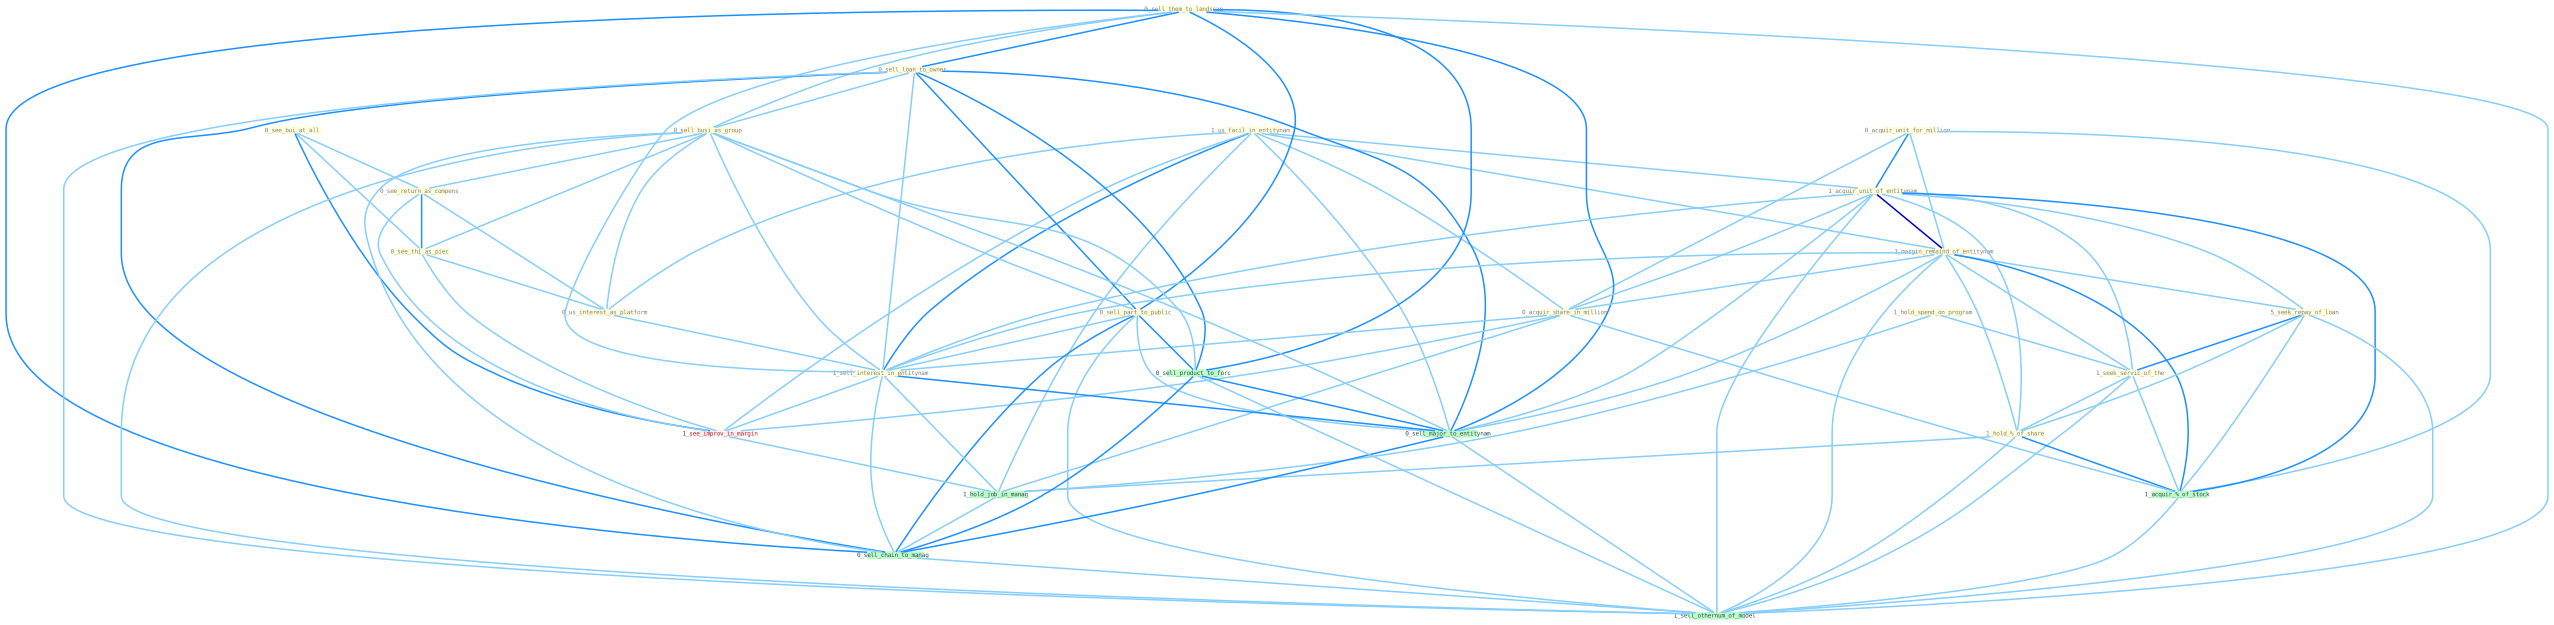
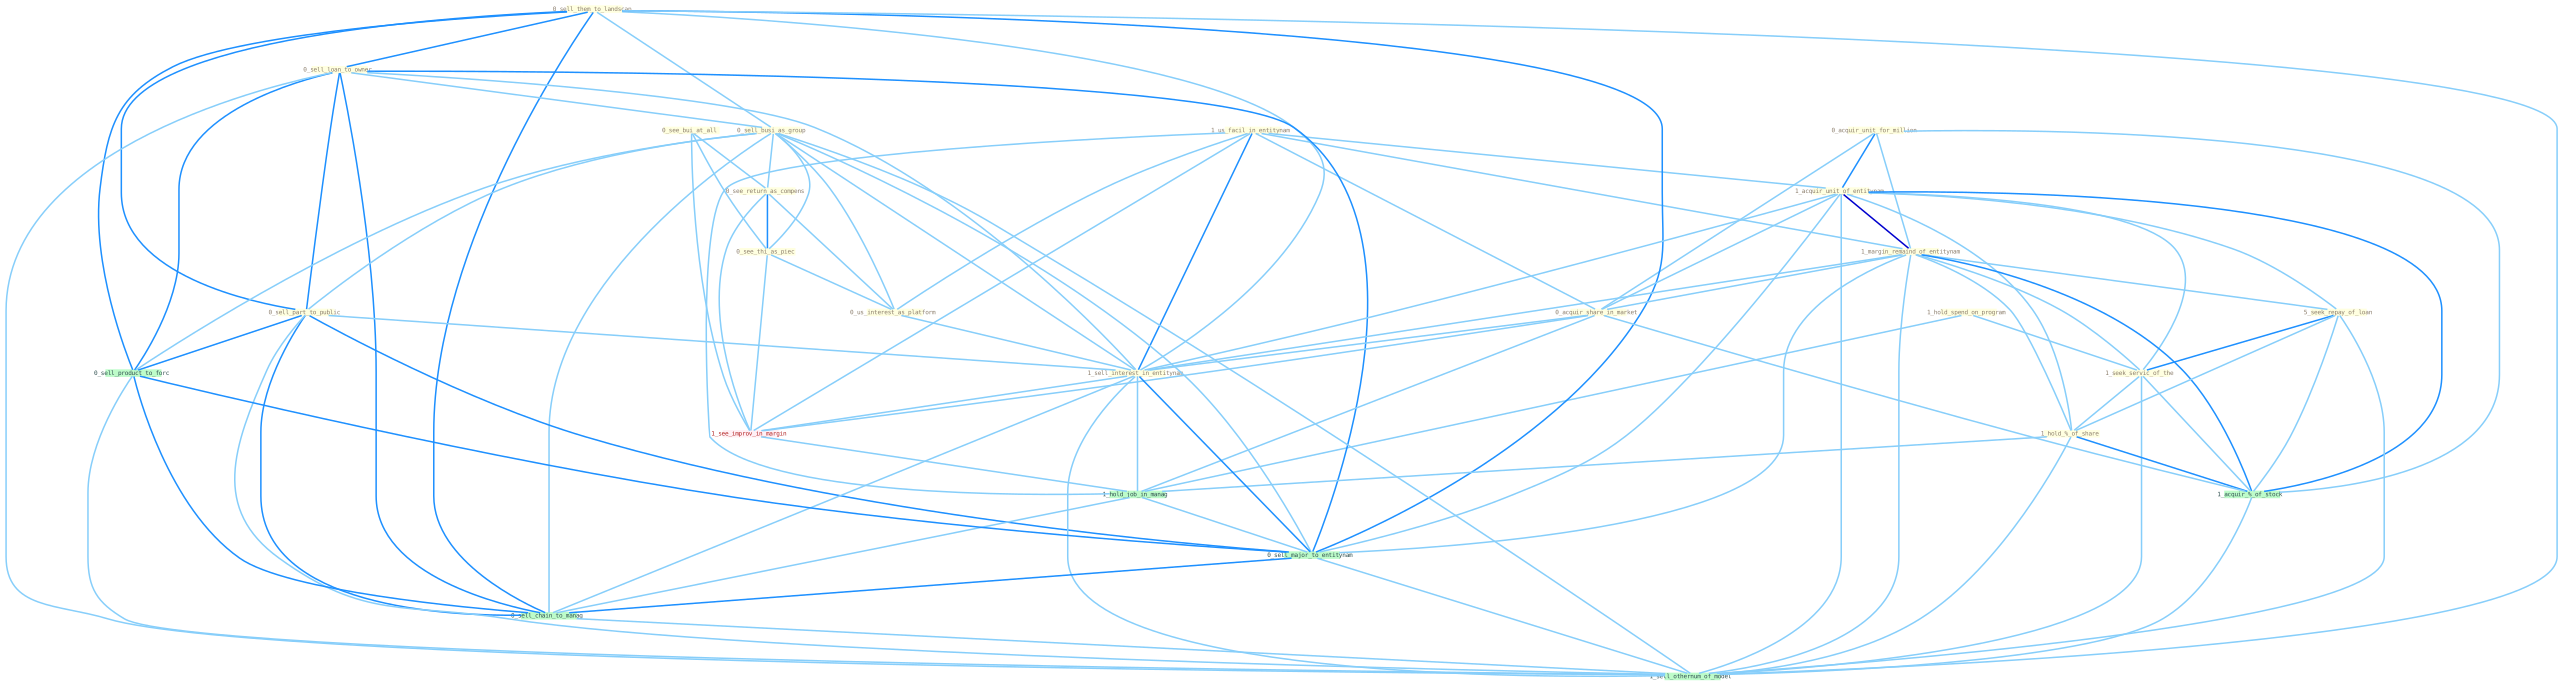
  graph {
    fontname="DejaVu Sans Mono"
    node [color="#ffffe0" fixedsize=true fontcolor="#8b7d6b" fontname="DejaVu Sans Mono" fontsize=4 shape=polygon style=filled]
    edge [color="#87cefa" fontname="DejaVu Sans Mono" w=1]
    "1_us_facil_in_entitynam " [height=.06 width=.5]
    "1_hold_spend_on_program " [height=.06 width=.5]
    "0_acquir_unit_for_million " [height=.06 width=.5]
    "0_sell_them_to_landscap " [height=.06 width=.5]
    "0_sell_loan_to_owner " [height=.06 width=.5]
    "1_acquir_unit_of_entitynam " [height=.06 width=.5]
    n7 [height=.06 label="1_margin_remaind_of_entitynam" width=.5]
    n8 [height=.06 label="5_seek_repay_of_loan" width=.5]
    "0_see_bui_at_all " [height=.06 width=.5]
    "0_sell_busi_as_group " [height=.06 width=.5]
    "1_seek_servic_of_the " [height=.06 width=.5]
    "0_see_return_as_compens " [height=.06 width=.5]
    "0_see_thi_as_piec " [height=.06 width=.5]
    "1_hold_%_of_share " [height=.06 width=.5]
-   "0_acquir_share_in_market " [height=.06 width=.5 label="0_acquir_share_in_million"]
+   "0_acquir_share_in_market " [height=.06 width=.5]
    "0_us_interest_as_platform " [height=.06 width=.5]
    "0_sell_part_to_public " [height=.06 width=.5]
    "1_sell_interest_in_entitynam " [height=.06 width=.5]
    "1_see_improv_in_margin " [color="#fff0f5" fontcolor="#b22222" height=.06 width=.5]
    "1_hold_job_in_manag " [color="#BDFCC9" fontcolor="#2f4f4f" height=.06 width=.5]
    "0_sell_major_to_entitynam " [color="#BDFCC9" fontcolor="#2f4f4f" height=.06 width=.5]
    "1_acquir_%_of_stock " [color="#BDFCC9" fontcolor="#2f4f4f" height=.06 width=.5]
    "0_sell_product_to_forc " [color="#BDFCC9" fontcolor="#2f4f4f" height=.06 width=.5]
    "0_sell_chain_to_manag " [color="#BDFCC9" fontcolor="#2f4f4f" height=.06 width=.5]
    "1_sell_othernum_of_model " [color="#BDFCC9" fontcolor="#2f4f4f" height=.06 width=.5]
    subgraph sub_1 {
      "1_us_facil_in_entitynam "
      "1_hold_spend_on_program "
      "0_acquir_unit_for_million "
      "0_sell_them_to_landscap "
      "0_sell_loan_to_owner "
      "1_acquir_unit_of_entitynam "
      n7
      n8
      "0_see_bui_at_all "
      "0_sell_busi_as_group "
      "1_seek_servic_of_the "
      "0_see_return_as_compens "
      "0_see_thi_as_piec "
      "1_hold_%_of_share "
      "0_acquir_share_in_market "
      "0_us_interest_as_platform "
      "0_sell_part_to_public "
      "1_sell_interest_in_entitynam "
    }
    subgraph sub_2 {
      "1_see_improv_in_margin "
    }
    "1_us_facil_in_entitynam " -- "1_acquir_unit_of_entitynam "
    "1_us_facil_in_entitynam " -- n7
    "1_us_facil_in_entitynam " -- "0_acquir_share_in_market "
    "1_us_facil_in_entitynam " -- "0_us_interest_as_platform "
    "1_us_facil_in_entitynam " -- "1_sell_interest_in_entitynam " [color="#1e90ff" w=2]
    "1_us_facil_in_entitynam " -- "1_see_improv_in_margin "
    "1_us_facil_in_entitynam " -- "1_hold_job_in_manag "
-   "1_us_facil_in_entitynam " -- "0_sell_major_to_entitynam "
+   "1_hold_job_in_manag " -- "0_sell_major_to_entitynam "
    "1_hold_spend_on_program " -- "1_seek_servic_of_the "
    "1_hold_spend_on_program " -- "1_hold_job_in_manag "
    "0_acquir_unit_for_million " -- "1_acquir_unit_of_entitynam " [color="#1e90ff" w=2]
    "0_acquir_unit_for_million " -- n7
    "0_acquir_unit_for_million " -- "0_acquir_share_in_market "
    "0_acquir_unit_for_million " -- "1_acquir_%_of_stock "
    "0_sell_them_to_landscap " -- "0_sell_loan_to_owner " [color="#1e90ff" w=2]
    "0_sell_them_to_landscap " -- "0_sell_busi_as_group "
    "0_sell_them_to_landscap " -- "0_sell_part_to_public " [color="#1e90ff" w=2]
    "0_sell_them_to_landscap " -- "1_sell_interest_in_entitynam "
    "0_sell_them_to_landscap " -- "0_sell_major_to_entitynam " [color="#1e90ff" w=2]
    "0_sell_them_to_landscap " -- "0_sell_product_to_forc " [color="#1e90ff" w=2]
    "0_sell_them_to_landscap " -- "0_sell_chain_to_manag " [color="#1e90ff" w=2]
    "0_sell_them_to_landscap " -- "1_sell_othernum_of_model "
    "0_sell_loan_to_owner " -- "0_sell_busi_as_group "
    "0_sell_loan_to_owner " -- "0_sell_part_to_public " [color="#1e90ff" w=2]
    "0_sell_loan_to_owner " -- "1_sell_interest_in_entitynam "
    "0_sell_loan_to_owner " -- "0_sell_major_to_entitynam " [color="#1e90ff" w=2]
    "0_sell_loan_to_owner " -- "0_sell_product_to_forc " [color="#1e90ff" w=2]
    "0_sell_loan_to_owner " -- "0_sell_chain_to_manag " [color="#1e90ff" w=2]
    "0_sell_loan_to_owner " -- "1_sell_othernum_of_model "
    "1_acquir_unit_of_entitynam " -- n7 [color="#0000cd" w=3]
    "1_acquir_unit_of_entitynam " -- n8
    "1_acquir_unit_of_entitynam " -- "1_seek_servic_of_the "
    "1_acquir_unit_of_entitynam " -- "1_hold_%_of_share "
    "1_acquir_unit_of_entitynam " -- "0_acquir_share_in_market "
    "1_acquir_unit_of_entitynam " -- "1_sell_interest_in_entitynam "
    "1_acquir_unit_of_entitynam " -- "0_sell_major_to_entitynam "
    "1_acquir_unit_of_entitynam " -- "1_acquir_%_of_stock " [color="#1e90ff" w=2]
    "1_acquir_unit_of_entitynam " -- "1_sell_othernum_of_model "
    n7 -- n8
    n7 -- "1_seek_servic_of_the "
    n7 -- "1_hold_%_of_share "
    n7 -- "0_acquir_share_in_market "
    n7 -- "1_sell_interest_in_entitynam "
    n7 -- "0_sell_major_to_entitynam "
    n7 -- "1_acquir_%_of_stock " [color="#1e90ff" w=2]
    n7 -- "1_sell_othernum_of_model "
    n8 -- "1_seek_servic_of_the " [color="#1e90ff" w=2]
    n8 -- "1_hold_%_of_share "
    n8 -- "1_acquir_%_of_stock "
    n8 -- "1_sell_othernum_of_model "
    "0_see_bui_at_all " -- "0_see_return_as_compens "
    "0_see_bui_at_all " -- "0_see_thi_as_piec "
-   "0_see_bui_at_all " -- "1_see_improv_in_margin " [color="#1e90ff"]
+   "0_see_bui_at_all " -- "1_see_improv_in_margin "
    "0_sell_busi_as_group " -- "0_see_return_as_compens "
    "0_sell_busi_as_group " -- "0_see_thi_as_piec "
    "0_sell_busi_as_group " -- "0_us_interest_as_platform "
    "0_sell_busi_as_group " -- "0_sell_part_to_public "
    "0_sell_busi_as_group " -- "1_sell_interest_in_entitynam "
    "0_sell_busi_as_group " -- "0_sell_major_to_entitynam "
    "0_sell_busi_as_group " -- "0_sell_product_to_forc "
    "0_sell_busi_as_group " -- "0_sell_chain_to_manag "
    "0_sell_busi_as_group " -- "1_sell_othernum_of_model "
    "1_seek_servic_of_the " -- "1_hold_%_of_share "
    "1_seek_servic_of_the " -- "1_acquir_%_of_stock "
    "1_seek_servic_of_the " -- "1_sell_othernum_of_model "
    "0_see_return_as_compens " -- "0_see_thi_as_piec " [color="#1e90ff" w=2]
    "0_see_return_as_compens " -- "0_us_interest_as_platform "
    "0_see_return_as_compens " -- "1_see_improv_in_margin "
    "0_see_thi_as_piec " -- "0_us_interest_as_platform "
    "0_see_thi_as_piec " -- "1_see_improv_in_margin "
    "1_hold_%_of_share " -- "1_hold_job_in_manag "
    "1_hold_%_of_share " -- "1_acquir_%_of_stock " [color="#1e90ff" w=2]
    "1_hold_%_of_share " -- "1_sell_othernum_of_model "
    "0_acquir_share_in_market " -- "1_sell_interest_in_entitynam "
    "0_acquir_share_in_market " -- "1_see_improv_in_margin "
    "0_acquir_share_in_market " -- "1_hold_job_in_manag "
    "0_acquir_share_in_market " -- "1_acquir_%_of_stock "
    "0_us_interest_as_platform " -- "1_sell_interest_in_entitynam "
    "0_sell_part_to_public " -- "1_sell_interest_in_entitynam "
-   "0_sell_part_to_public " -- "0_sell_major_to_entitynam " [w=2]
+   "0_sell_part_to_public " -- "0_sell_major_to_entitynam " [color="#1e90ff" w=2]
    "0_sell_part_to_public " -- "0_sell_product_to_forc " [color="#1e90ff" w=2]
    "0_sell_part_to_public " -- "0_sell_chain_to_manag " [color="#1e90ff" w=2]
    "0_sell_part_to_public " -- "1_sell_othernum_of_model "
    "1_sell_interest_in_entitynam " -- "1_see_improv_in_margin "
    "1_sell_interest_in_entitynam " -- "1_hold_job_in_manag "
    "1_sell_interest_in_entitynam " -- "0_sell_major_to_entitynam " [color="#1e90ff" w=2]
    "1_sell_interest_in_entitynam " -- "0_sell_chain_to_manag "
+   "1_sell_interest_in_entitynam " -- "1_sell_othernum_of_model "
    "1_see_improv_in_margin " -- "1_hold_job_in_manag "
    "1_hold_job_in_manag " -- "0_sell_chain_to_manag "
    "0_sell_major_to_entitynam " -- "0_sell_chain_to_manag " [color="#1e90ff" w=2]
    "0_sell_major_to_entitynam " -- "1_sell_othernum_of_model "
    "1_acquir_%_of_stock " -- "1_sell_othernum_of_model "
    "0_sell_product_to_forc " -- "0_sell_major_to_entitynam " [color="#1e90ff" w=2]
    "0_sell_product_to_forc " -- "0_sell_chain_to_manag " [color="#1e90ff" w=2]
    "0_sell_product_to_forc " -- "1_sell_othernum_of_model "
    "0_sell_chain_to_manag " -- "1_sell_othernum_of_model "
  }
